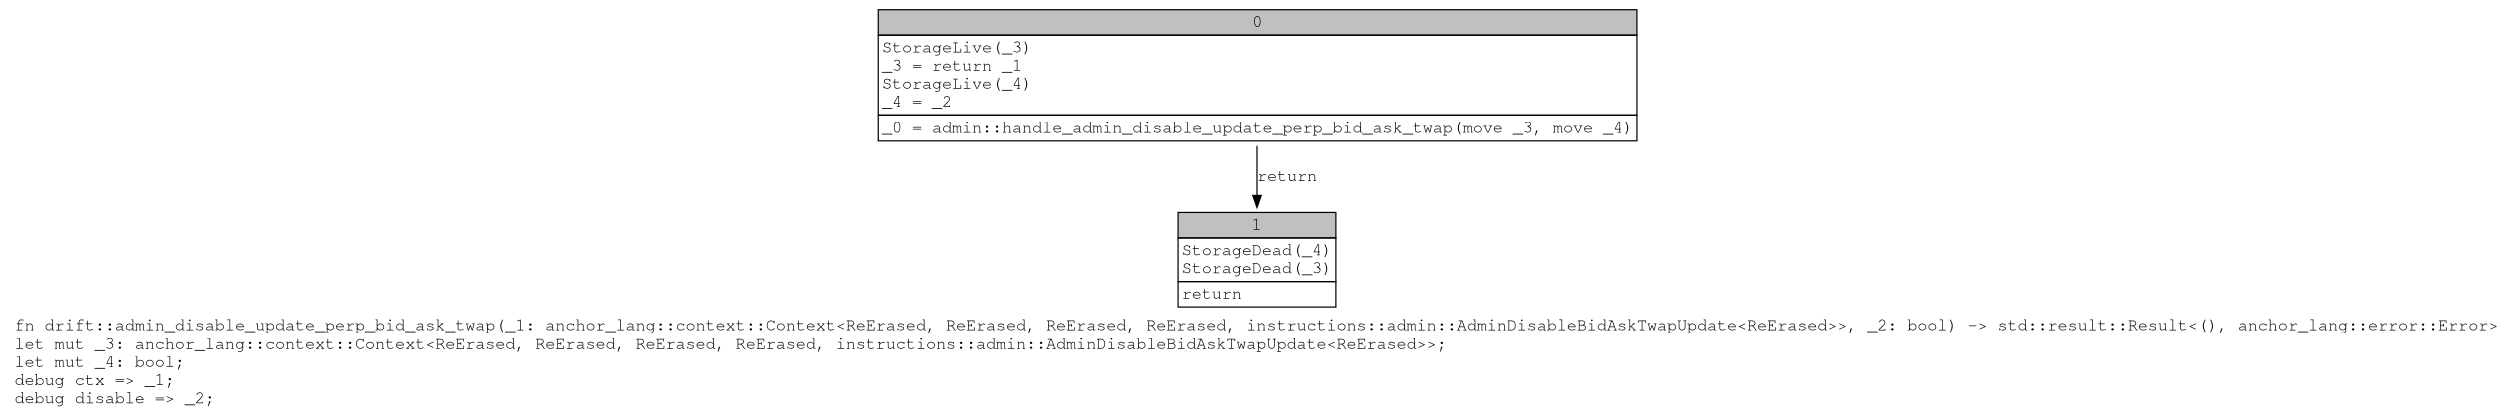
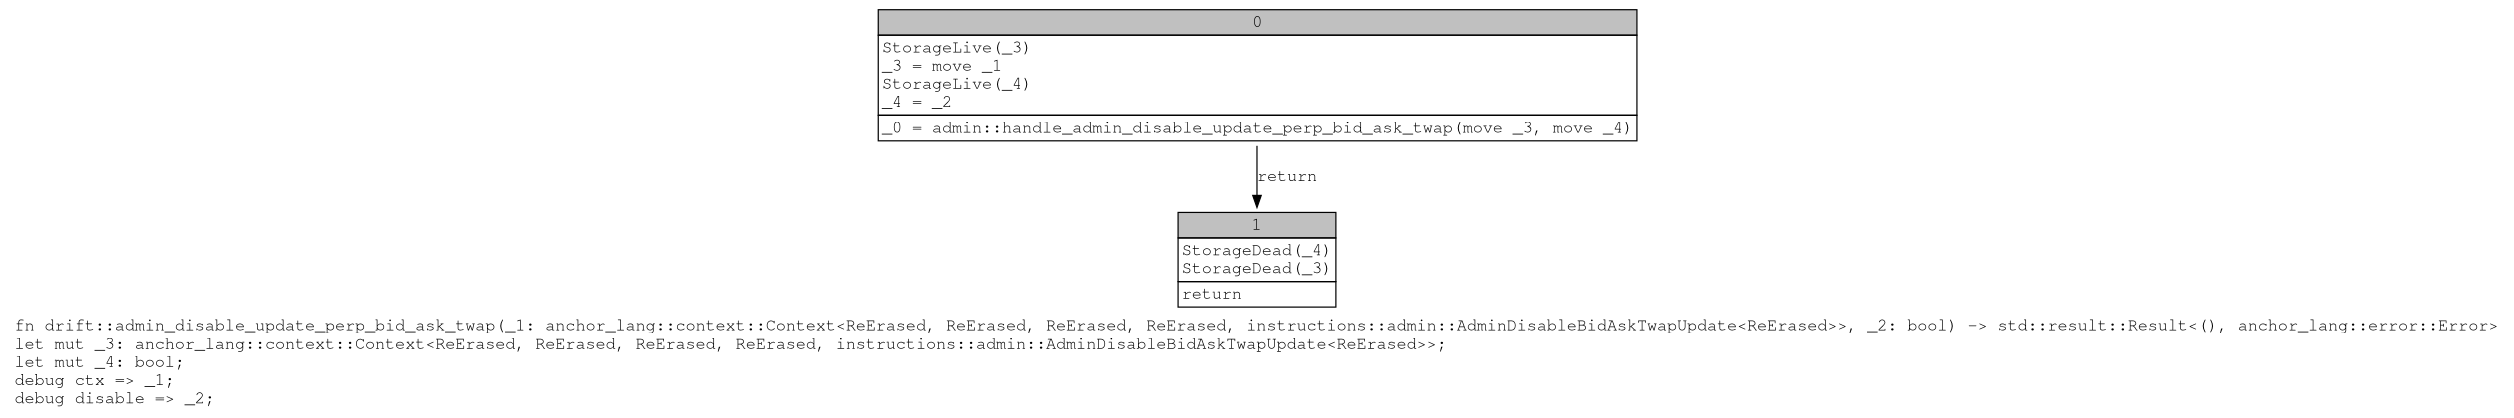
  digraph {
    fontname="Courier, monospace"
    label=<fn drift::admin_disable_update_perp_bid_ask_twap(_1: anchor_lang::context::Context&lt;ReErased, ReErased, ReErased, ReErased, instructions::admin::AdminDisableBidAskTwapUpdate&lt;ReErased&gt;&gt;, _2: bool) -&gt; std::result::Result&lt;(), anchor_lang::error::Error&gt;<br align="left"/>let mut _3: anchor_lang::context::Context&lt;ReErased, ReErased, ReErased, ReErased, instructions::admin::AdminDisableBidAskTwapUpdate&lt;ReErased&gt;&gt;;<br align="left"/>let mut _4: bool;<br align="left"/>debug ctx =&gt; _1;<br align="left"/>debug disable =&gt; _2;<br align="left"/>>
    node [fontname="Courier, monospace" shape=none]
-   n1 [label=<<table border="0" cellborder="1" cellspacing="0"><tr><td bgcolor="gray" align="center" colspan="1">0</td></tr><tr><td align="left" balign="left">StorageLive(_3)<br/>_3 = return _1<br/>StorageLive(_4)<br/>_4 = _2<br/></td></tr><tr><td align="left">_0 = admin::handle_admin_disable_update_perp_bid_ask_twap(move _3, move _4)</td></tr></table>>]
+   n1 [label=<<table border="0" cellborder="1" cellspacing="0"><tr><td bgcolor="gray" align="center" colspan="1">0</td></tr><tr><td align="left" balign="left">StorageLive(_3)<br/>_3 = move _1<br/>StorageLive(_4)<br/>_4 = _2<br/></td></tr><tr><td align="left">_0 = admin::handle_admin_disable_update_perp_bid_ask_twap(move _3, move _4)</td></tr></table>>]
    n2 [label=<<table border="0" cellborder="1" cellspacing="0"><tr><td bgcolor="gray" align="center" colspan="1">1</td></tr><tr><td align="left" balign="left">StorageDead(_4)<br/>StorageDead(_3)<br/></td></tr><tr><td align="left">return</td></tr></table>>]
    n1 -> n2 [fontname="Courier, monospace" label=return]
  }
